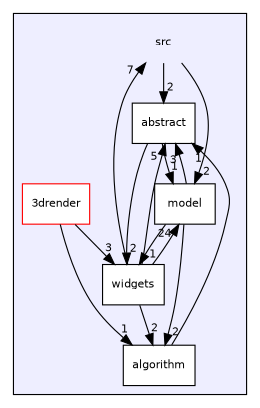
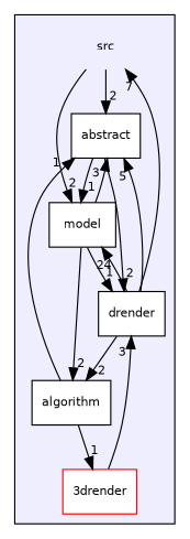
  digraph {
    compound=true
    node [fontname=Helvetica fontsize=10 shape=box color=black fillcolor=white style=filled]
    edge [headlabel=2 labeldistance=1.5 labelfontname=Helvetica labelfontsize=10]
    n1 [label=src shape=plaintext color="" fillcolor="" style=""]
    n2 [color=red label="3drender"]
    n3 [label=abstract]
    n4 [label=algorithm]
    n5 [label=model]
-   n6 [label=widgets]
+   n6 [label=drender]
    subgraph cluster_1 {
      bgcolor="#eeeeff"
      pencolor=black
      n1
      n2
      n3
      n4
      n5
      n6
    }
    n1 -> n3
    n1 -> n5
-   n2 -> n4 [headlabel=1]
+   n4 -> n2 [headlabel=1]
    n2 -> n6 [headlabel=3]
    n3 -> n5 [headlabel=1]
    n3 -> n6
    n4 -> n3 [headlabel=1]
    n5 -> n3 [headlabel=3]
    n5 -> n4
    n5 -> n6 [headlabel=1]
    n6 -> n1 [headlabel=7]
    n6 -> n3 [headlabel=5]
    n6 -> n4
    n6 -> n5 [headlabel=24]
  }
